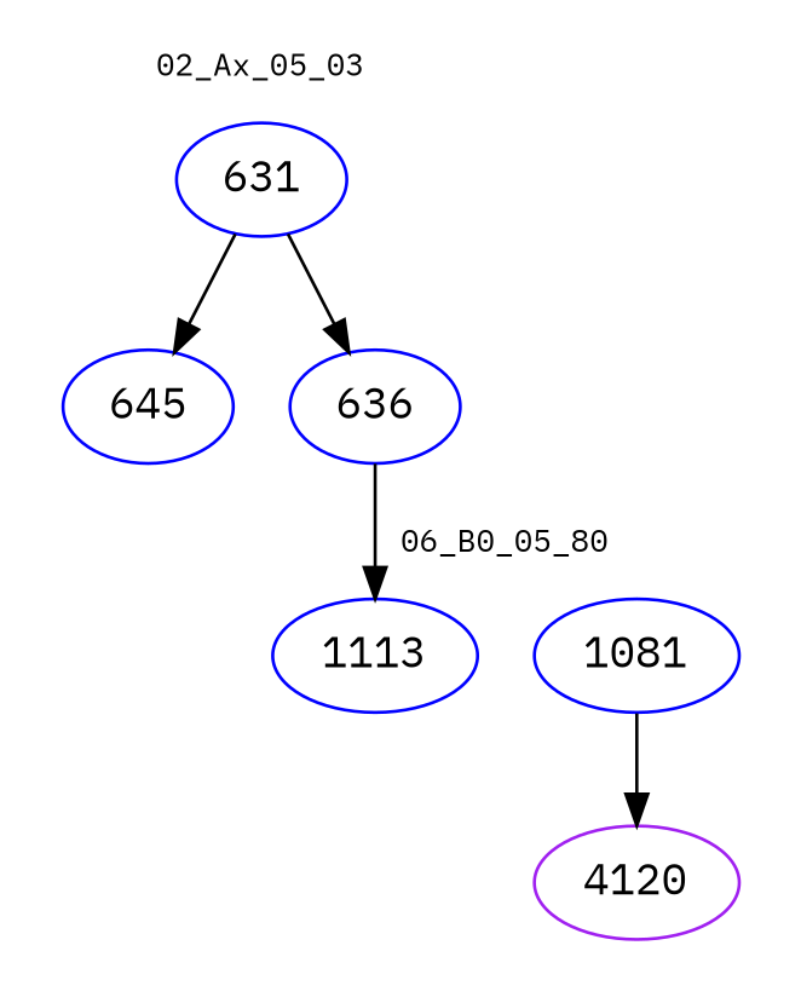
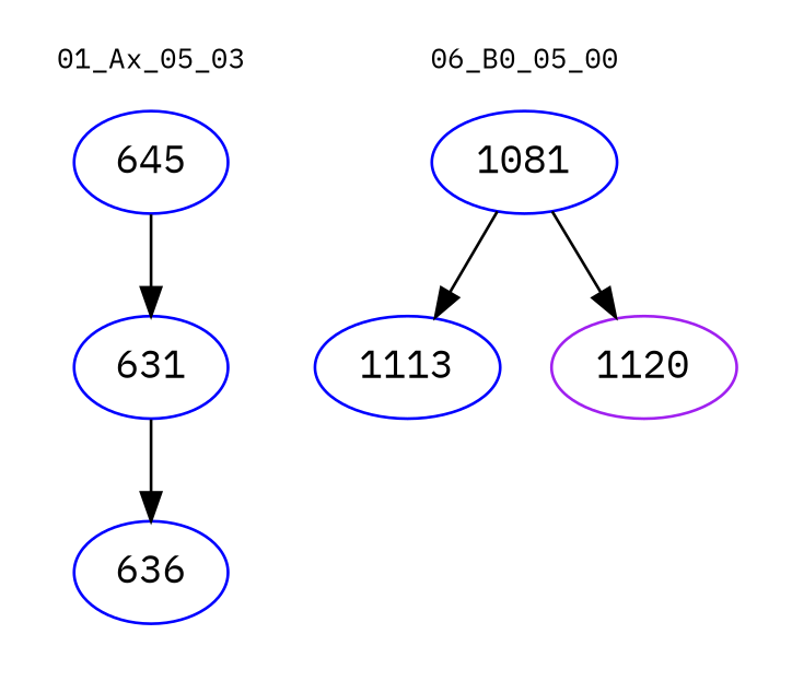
  digraph {
    fontname="IBM Plex Mono"
    node [color=blue fontname="IBM Plex Mono"]
    edge [color=black fontname="IBM Plex Mono"]
    n1 [label=631]
    n2 [label=645]
    n3 [label=636]
    n4 [label=1081]
    n5 [label=1113]
-   n6 [color=purple label=4120]
+   n6 [color=purple label=1120]
    subgraph cluster_1 {
      color=white
      fontsize=10
-     label="02_Ax_05_03"
+     label="01_Ax_05_03"
      n1
      n2
      n3
    }
    subgraph cluster_2 {
      color=white
      fontsize=10
-     label="06_B0_05_80"
+     label="06_B0_05_00"
      n4
      n5
      n6
    }
-   n1 -> n2
+   n2 -> n1
    n1 -> n3
-   n3 -> n5
+   n4 -> n5
    n4 -> n6
  }
